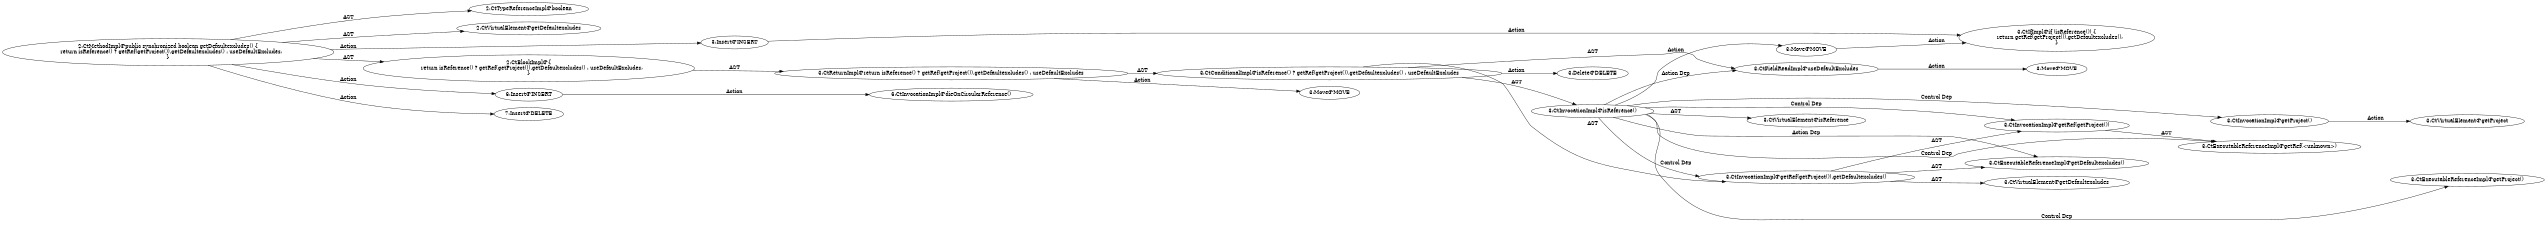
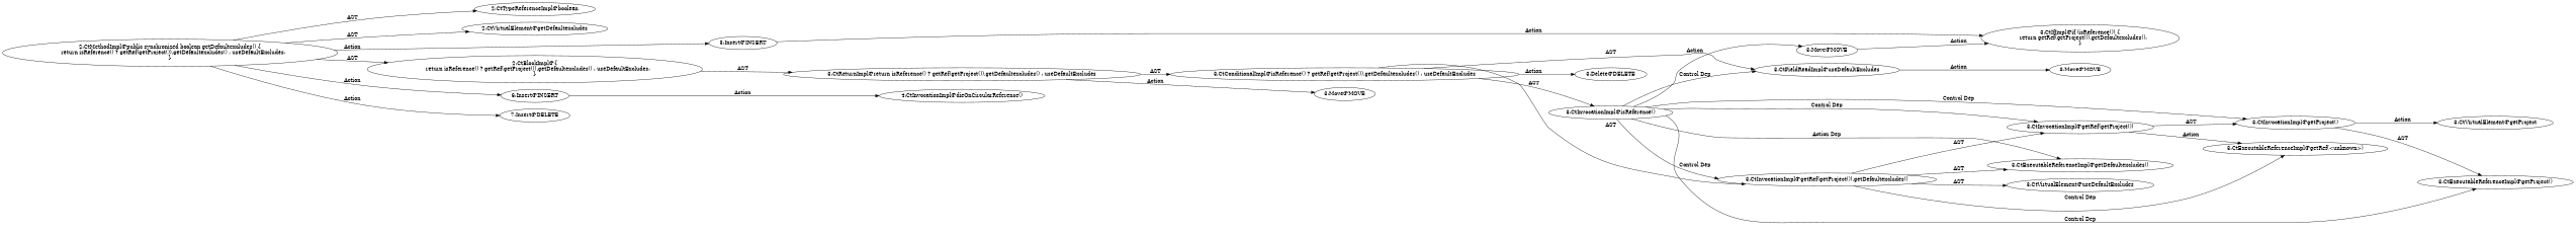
  digraph {
    rankdir=LR
    node [shape=ellipse]
    n1 [label="2:CtTypeReferenceImpl@boolean"]
    n2 [label="2:CtVirtualElement@getDefaultexcludes"]
-   n3 [label="3:CtVirtualElement@isReference"]
    n4 [label="3:CtInvocationImpl@isReference()"]
    n5 [label="3:CtExecutableReferenceImpl@getDefaultexcludes()"]
    n6 [label="3:CtExecutableReferenceImpl@getRef(<unknown>)"]
    n7 [label="3:CtExecutableReferenceImpl@getProject()"]
    n8 [label="3:CtInvocationImpl@getProject()"]
    n9 [label="3:CtInvocationImpl@getRef(getProject())"]
    n10 [label="3:CtInvocationImpl@getRef(getProject()).getDefaultexcludes()"]
    n11 [label="3:CtFieldReadImpl@useDefaultExcludes"]
    n12 [label="3:Move@MOVE"]
    n13 [label="3:CtVirtualElement@getProject"]
-   n14 [label="3:CtVirtualElement@getDefaultexcludes"]
+   n14 [label="3:CtVirtualElement@useDefaultExcludes"]
    n15 [label="3:Move@MOVE"]
    n16 [label="3:CtIfImpl@if (isReference()) \{\n    return getRef(getProject()).getDefaultexcludes();\n\}"]
    n17 [label="3:CtConditionalImpl@isReference() ? getRef(getProject()).getDefaultexcludes() : useDefaultExcludes"]
    n18 [label="3:Delete@DELETE"]
    n19 [label="3:CtReturnImpl@return isReference() ? getRef(getProject()).getDefaultexcludes() : useDefaultExcludes"]
    n20 [label="3:Move@MOVE"]
    n21 [label="2:CtBlockImpl@\{\n    return isReference() ? getRef(getProject()).getDefaultexcludes() : useDefaultExcludes;\n\}"]
    n22 [label="2:CtMethodImpl@public synchronized boolean getDefaultexcludes() \{\n    return isReference() ? getRef(getProject()).getDefaultexcludes() : useDefaultExcludes;\n\}"]
    n23 [label="3:Insert@INSERT"]
    n24 [label="6:Insert@INSERT"]
    n25 [label="7:Insert@DELETE"]
-   n26 [label="6:CtInvocationImpl@dieOnCircularReference()"]
-   n4 -> n3 [label=AST]
+   n26 [label="4:CtInvocationImpl@dieOnCircularReference()"]
    n4 -> n5 [label="Action Dep"]
-   n4 -> n6 [label="Control Dep"]
+   n10 -> n6 [label="Control Dep"]
    n4 -> n7 [label="Control Dep"]
    n4 -> n8 [label="Control Dep"]
    n4 -> n9 [label="Control Dep"]
    n4 -> n10 [label="Control Dep"]
-   n4 -> n11 [label="Action Dep"]
+   n4 -> n11 [label="Control Dep"]
    n4 -> n12 [label=Action]
+   n8 -> n7 [label=AST]
    n8 -> n13 [label=Action]
-   n9 -> n6 [label=AST]
+   n9 -> n6 [label=Action]
+   n9 -> n8 [label=AST]
    n10 -> n5 [label=AST]
    n10 -> n9 [label=AST]
    n10 -> n14 [label=AST]
    n11 -> n15 [label=Action]
    n12 -> n16 [label=Action]
    n17 -> n4 [label=AST]
    n17 -> n10 [label=AST]
    n17 -> n11 [label=AST]
    n17 -> n18 [label=Action]
    n19 -> n17 [label=AST]
    n19 -> n20 [label=Action]
    n21 -> n19 [label=AST]
    n22 -> n1 [label=AST]
    n22 -> n2 [label=AST]
    n22 -> n21 [label=AST]
    n22 -> n23 [label=Action]
    n22 -> n24 [label=Action]
    n22 -> n25 [label=Action]
    n23 -> n16 [label=Action]
    n24 -> n26 [label=Action]
  }
